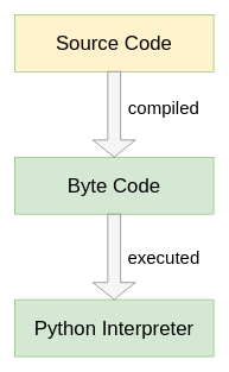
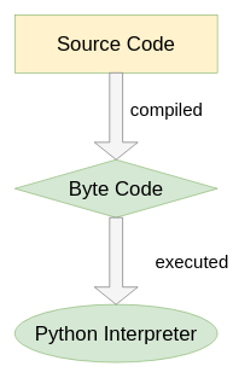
  <mxCell id="0" />
  <mxCell id="1" parent="0" />
  <mxCell id="2" value="&lt;font style=&quot;font-size: 28px&quot;&gt;Source Code&lt;/font&gt;" style="rounded=0;whiteSpace=wrap;html=1;fillColor=#fff2cc;strokeColor=#82b366;" vertex="1" parent="1"><mxGeometry x="20" y="20" width="280" height="80" as="geometry" /></mxCell>
- <mxCell id="3" value="&lt;font style=&quot;font-size: 28px&quot;&gt;Byte Code&lt;/font&gt;" style="rounded=0;whiteSpace=wrap;html=1;fillColor=#d5e8d4;strokeColor=#82b366;" vertex="1" parent="1"><mxGeometry x="20" y="220" width="280" height="80" as="geometry" /></mxCell>
- <mxCell id="4" value="&lt;font style=&quot;font-size: 28px&quot;&gt;Python Interpreter&lt;/font&gt;" style="rounded=0;whiteSpace=wrap;html=1;fillColor=#d5e8d4;strokeColor=#82b366;" vertex="1" parent="1"><mxGeometry x="20" y="420" width="280" height="80" as="geometry" /></mxCell>
+ <mxCell id="3" value="&lt;font style=&quot;font-size: 28px&quot;&gt;Byte Code&lt;/font&gt;" style="rhombus;whiteSpace=wrap;html=1;fillColor=#d5e8d4;strokeColor=#82b366;" vertex="1" parent="1"><mxGeometry x="20" y="220" width="280" height="80" as="geometry" /></mxCell>
+ <mxCell id="4" value="&lt;font style=&quot;font-size: 28px&quot;&gt;Python Interpreter&lt;/font&gt;" style="ellipse;whiteSpace=wrap;html=1;fillColor=#d5e8d4;strokeColor=#82b366;" vertex="1" parent="1"><mxGeometry x="20" y="420" width="280" height="80" as="geometry" /></mxCell>
  <mxCell id="5" value="" style="shape=singleArrow;direction=south;whiteSpace=wrap;html=1;fillColor=#f5f5f5;strokeColor=#666666;fontColor=#333333;" vertex="1" parent="1"><mxGeometry x="130" y="100" width="60" height="120" as="geometry" /></mxCell>
  <mxCell id="6" value="" style="shape=singleArrow;direction=south;whiteSpace=wrap;html=1;fillColor=#f5f5f5;strokeColor=#666666;fontColor=#333333;" vertex="1" parent="1"><mxGeometry x="130" y="300" width="60" height="120" as="geometry" /></mxCell>
  <mxCell id="7" value="&lt;font style=&quot;font-size: 25px&quot;&gt;compiled&lt;/font&gt;" style="text;html=1;strokeColor=none;fillColor=none;align=center;verticalAlign=middle;whiteSpace=wrap;rounded=0;" vertex="1" parent="1"><mxGeometry x="210" y="140" width="40" height="20" as="geometry" /></mxCell>
- <mxCell id="8" value="&lt;font style=&quot;font-size: 25px&quot;&gt;executed&lt;/font&gt;" style="text;html=1;strokeColor=none;fillColor=none;align=center;verticalAlign=middle;whiteSpace=wrap;rounded=0;" vertex="1" parent="1"><mxGeometry x="210" y="350" width="40" height="20" as="geometry" /></mxCell>
+ <mxCell id="8" value="&lt;font style=&quot;font-size: 25px&quot;&gt;executed&lt;/font&gt;" style="text;html=1;strokeColor=none;fillColor=none;align=center;verticalAlign=middle;whiteSpace=wrap;rounded=0;" vertex="1" parent="1"><mxGeometry x="245" y="350" width="40" height="20" as="geometry" /></mxCell>
